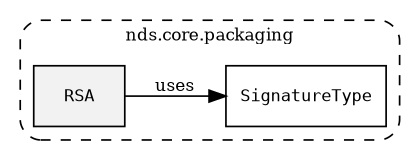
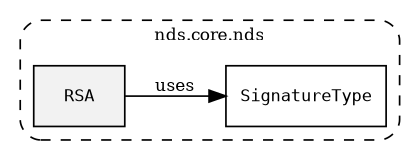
  digraph {
    fontsize=10
    rankdir=LR
    node [fontsize=10 shape=box]
    n1 [fillcolor="#0000000D" label=<<font face="monospace"><table align="center" border="0" cellspacing="0" cellpadding="0"><tr><td href="../../../content/packages/nds.core.packaging.html#Constant-RSA" title="Constant defined in nds.core.packaging">RSA</td></tr></table></font>> style=filled]
    n2 [label=<<font face="monospace"><table align="center" border="0" cellspacing="0" cellpadding="0"><tr><td href="../../../content/packages/nds.core.packaging.html#Subtype-SignatureType" title="Subtype defined in nds.core.packaging">SignatureType</td></tr></table></font>>]
    subgraph cluster_1 {
-     label="nds.core.packaging"
+     label="nds.core.nds"
      style="dashed, rounded"
      n1
      n2
    }
    n1 -> n2 [fontsize=10 label=uses]
  }
